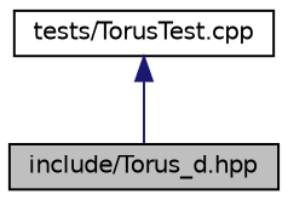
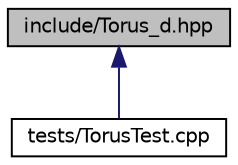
  digraph {
    node [color=black fontname=Helvetica fontsize=10 shape=record style=filled]
    n1 [fillcolor=grey75 fontcolor=black height=0.2 label="include/Torus_d.hpp" width=0.4]
    n2 [fillcolor=white height=0.2 label="tests/TorusTest.cpp" width=0.4]
-   n2 -> n1 [color=midnightblue dir=back fontname=Helvetica fontsize=10 labelfontname=Helvetica labelfontsize=10 style=solid]
+   n1 -> n2 [color=midnightblue dir=back fontname=Helvetica fontsize=10 labelfontname=Helvetica labelfontsize=10 style=solid]
  }
